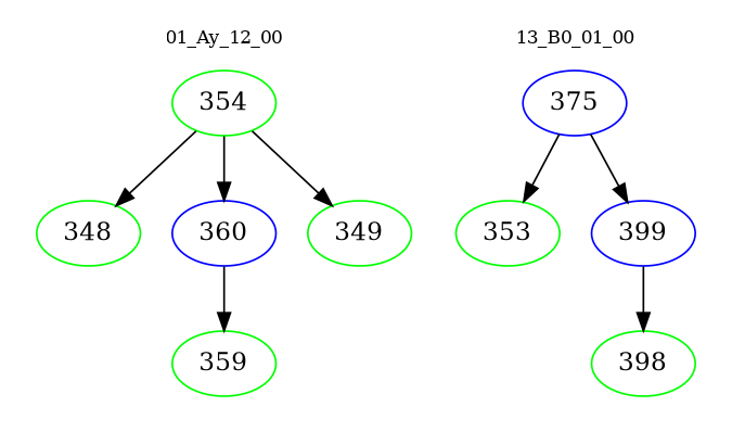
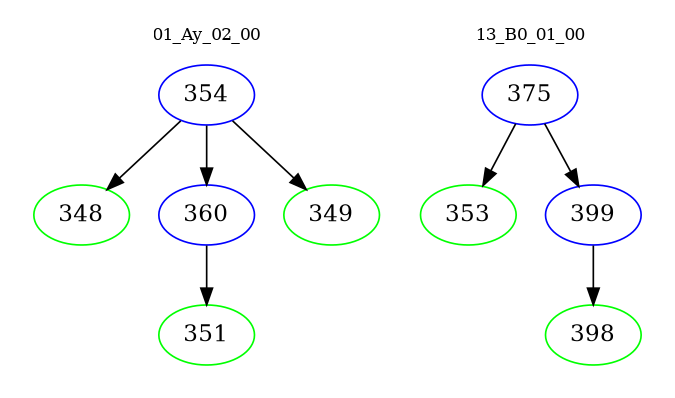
  digraph {
    node [color=green]
    edge [color=black]
-   n1 [label=354]
+   n1 [color=blue label=354]
    n2 [label=348]
    n3 [color=blue label=360]
    n4 [label=349]
-   n5 [label=359]
+   n5 [label=351]
    n6 [color=blue label=375]
    n7 [label=353]
    n8 [color=blue label=399]
    n9 [label=398]
    subgraph cluster_1 {
      color=white
      fontsize=10
-     label="01_Ay_12_00"
+     label="01_Ay_02_00"
      n1
      n2
      n3
      n4
      n5
    }
    subgraph cluster_2 {
      color=white
      fontsize=10
      label="13_B0_01_00"
      n6
      n7
      n8
      n9
    }
    n1 -> n2
    n1 -> n3
    n1 -> n4
    n3 -> n5
    n6 -> n7
    n6 -> n8
    n8 -> n9
  }
